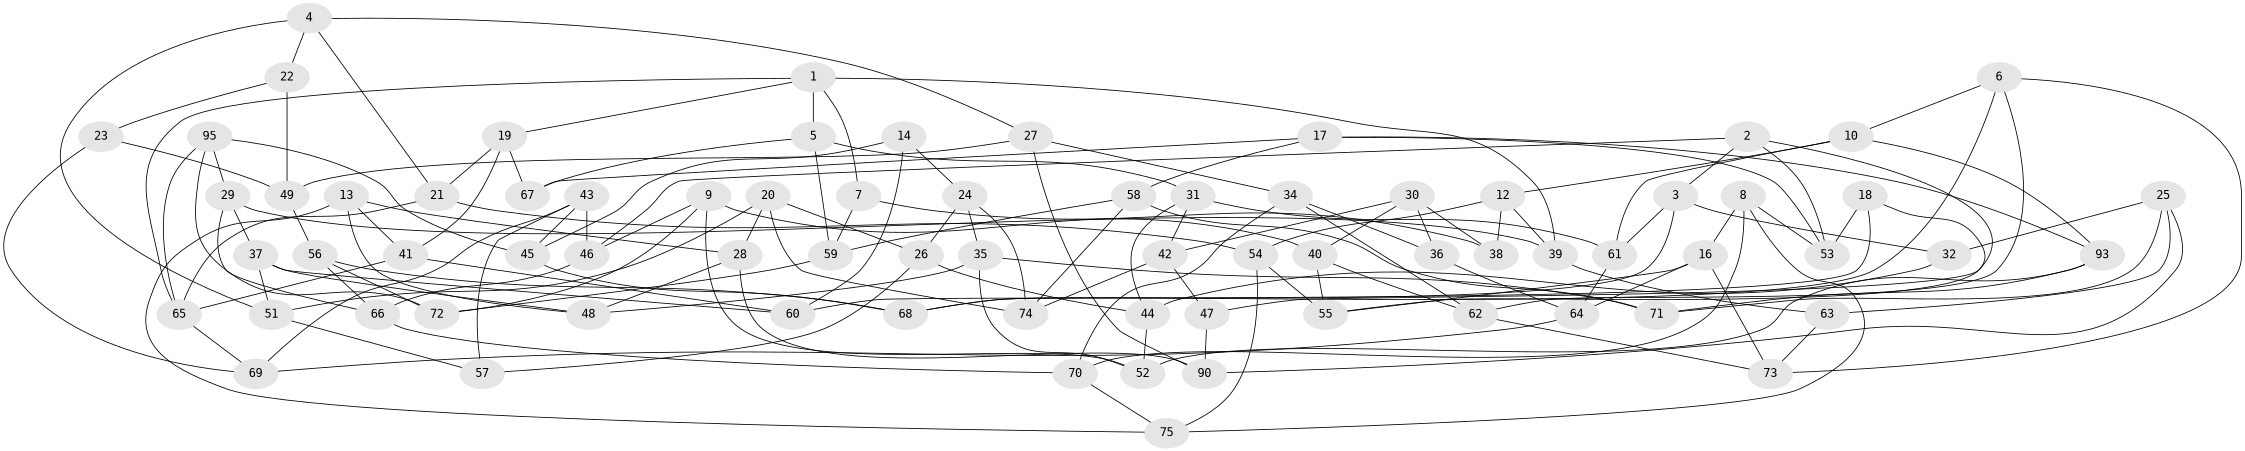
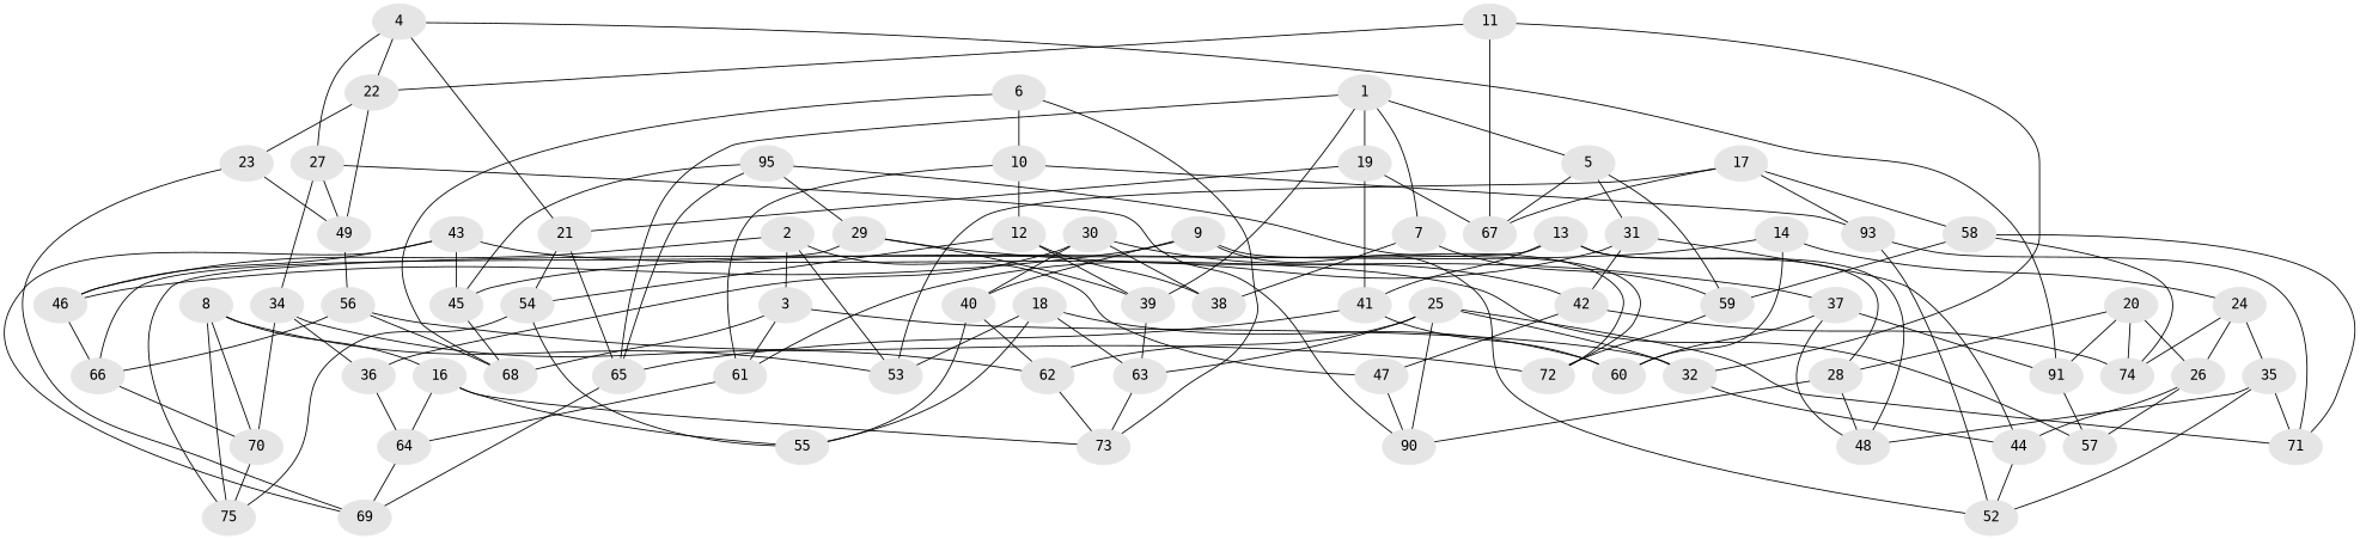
  graph {
    fontname="DejaVu Sans Mono"
    node [color=gray90 fontname="DejaVu Sans Mono" style=filled]
    edge [fontname="DejaVu Sans Mono"]
    1
    5
    7
    39
    65
    19
    31
    59
    67
    38
    63
    69
    2
    3
    46
    47
    53
    32
    61
    68
    66
    n22 [label=90]
    44
    64
    4
    21
    22
    27
-   51
+   51 [label=91]
    54
    23
    49
    34
    57
    42
    72
    6
    10
    62
    73
    12
    n42 [label=93]
    14
    24
    45
    60
    8
    16
    70
    75
    55
    9
    40
    52
    71
+   11
    41
    13
    28
    48
    26
    74
    35
    n64 [label=95]
    29
    37
    17
    58
    18
    20
    56
    25
    36
    30
    43
    1 -- 5
    1 -- 7
    1 -- 39
    1 -- 65
    1 -- 19
    5 -- 31
    5 -- 59
    5 -- 67
    7 -- 59
    7 -- 38
    39 -- 63
    65 -- 69
    19 -- 67
    19 -- 21
    19 -- 41
    31 -- 61
    31 -- 44
    31 -- 42
    59 -- 72
    63 -- 73
    2 -- 3
    2 -- 46
    2 -- 47
    2 -- 53
    3 -- 32
    3 -- 61
    3 -- 68
    46 -- 66
    47 -- n22
    32 -- 44
    61 -- 64
    66 -- 70
    44 -- 52
    64 -- 69
    4 -- 21
    4 -- 22
    4 -- 27
    4 -- 51
    21 -- 65
    21 -- 54
    22 -- 23
    22 -- 49
    27 -- n22
    27 -- 49
    27 -- 34
    51 -- 57
    54 -- 75
    54 -- 55
    23 -- 69
    23 -- 49
    49 -- 56
    34 -- 62
    34 -- 70
    34 -- 36
    42 -- 47
    42 -- 74
    6 -- 68
    6 -- 10
-   6 -- 62
+   25 -- 62
    6 -- 73
    10 -- 61
    10 -- 12
    10 -- n42
    62 -- 73
    12 -- 39
    12 -- 38
    12 -- 54
    n42 -- 52
    n42 -- 71
    14 -- 24
    14 -- 45
    14 -- 60
    24 -- 26
    24 -- 74
    24 -- 35
    45 -- 68
    8 -- 53
    8 -- 16
    8 -- 70
    8 -- 75
    16 -- 64
    16 -- 73
    16 -- 55
    70 -- 75
    9 -- 46
    9 -- 72
    9 -- 40
    9 -- 52
    40 -- 62
    40 -- 55
+   11 -- 67
+   11 -- 32
+   11 -- 22
    41 -- 65
    41 -- 60
    13 -- 75
    13 -- 41
    13 -- 28
    13 -- 48
    28 -- n22
    28 -- 48
    26 -- 44
    26 -- 57
    35 -- 52
    35 -- 71
    35 -- 48
    n64 -- 65
    n64 -- 72
    n64 -- 45
    n64 -- 29
    29 -- 39
    29 -- 66
    29 -- 37
    37 -- 51
    37 -- 60
    37 -- 48
    17 -- 67
    17 -- 53
    17 -- n42
    17 -- 58
    58 -- 59
    58 -- 71
    58 -- 74
+   18 -- 63
    18 -- 53
    18 -- 60
    18 -- 55
    20 -- 51
    20 -- 28
    20 -- 26
    20 -- 74
    56 -- 68
    56 -- 66
    56 -- 72
    25 -- 63
    25 -- 32
    25 -- n22
    25 -- 71
    36 -- 64
    30 -- 38
    30 -- 42
    30 -- 40
    30 -- 36
    43 -- 69
    43 -- 46
    43 -- 57
    43 -- 45
  }
